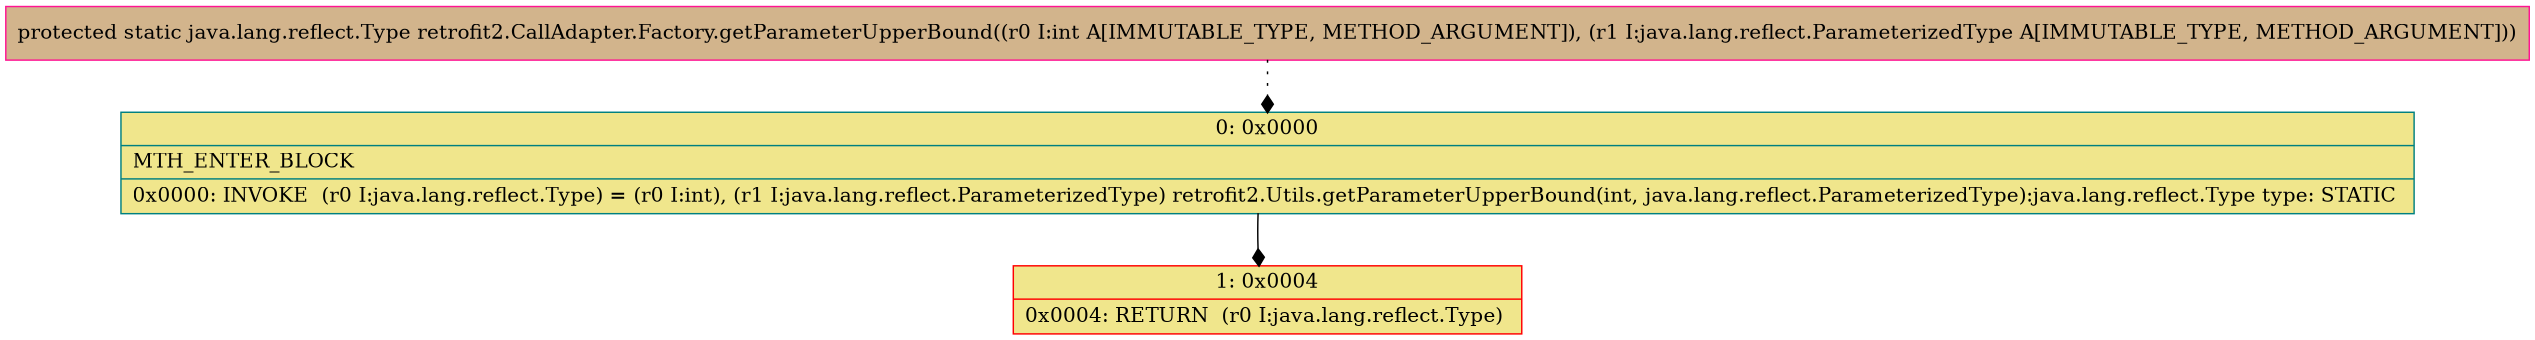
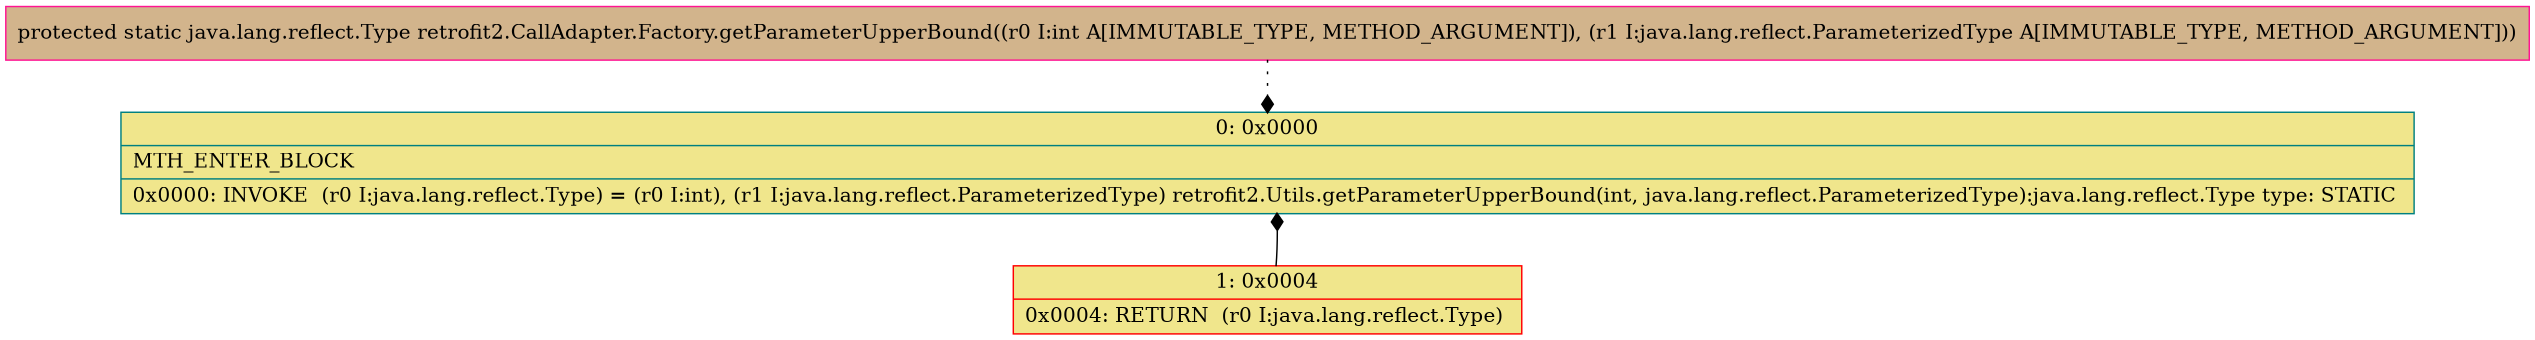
  digraph {
    node [shape=record style=filled fillcolor=khaki]
    edge [arrowhead=diamond]
    n1 [label="{0\:\ 0x0000|MTH_ENTER_BLOCK\l|0x0000: INVOKE  (r0 I:java.lang.reflect.Type) = (r0 I:int), (r1 I:java.lang.reflect.ParameterizedType) retrofit2.Utils.getParameterUpperBound(int, java.lang.reflect.ParameterizedType):java.lang.reflect.Type type: STATIC \l}" color=teal]
    n2 [label="{1\:\ 0x0004|0x0004: RETURN  (r0 I:java.lang.reflect.Type) \l}" color=red]
    n3 [label="{protected static java.lang.reflect.Type retrofit2.CallAdapter.Factory.getParameterUpperBound((r0 I:int A[IMMUTABLE_TYPE, METHOD_ARGUMENT]), (r1 I:java.lang.reflect.ParameterizedType A[IMMUTABLE_TYPE, METHOD_ARGUMENT])) }" fillcolor=tan color=deeppink]
-   n1 -> n2 [style=solid]
+   n2 -> n1 [style=solid]
    n3 -> n1 [style=dotted]
  }
